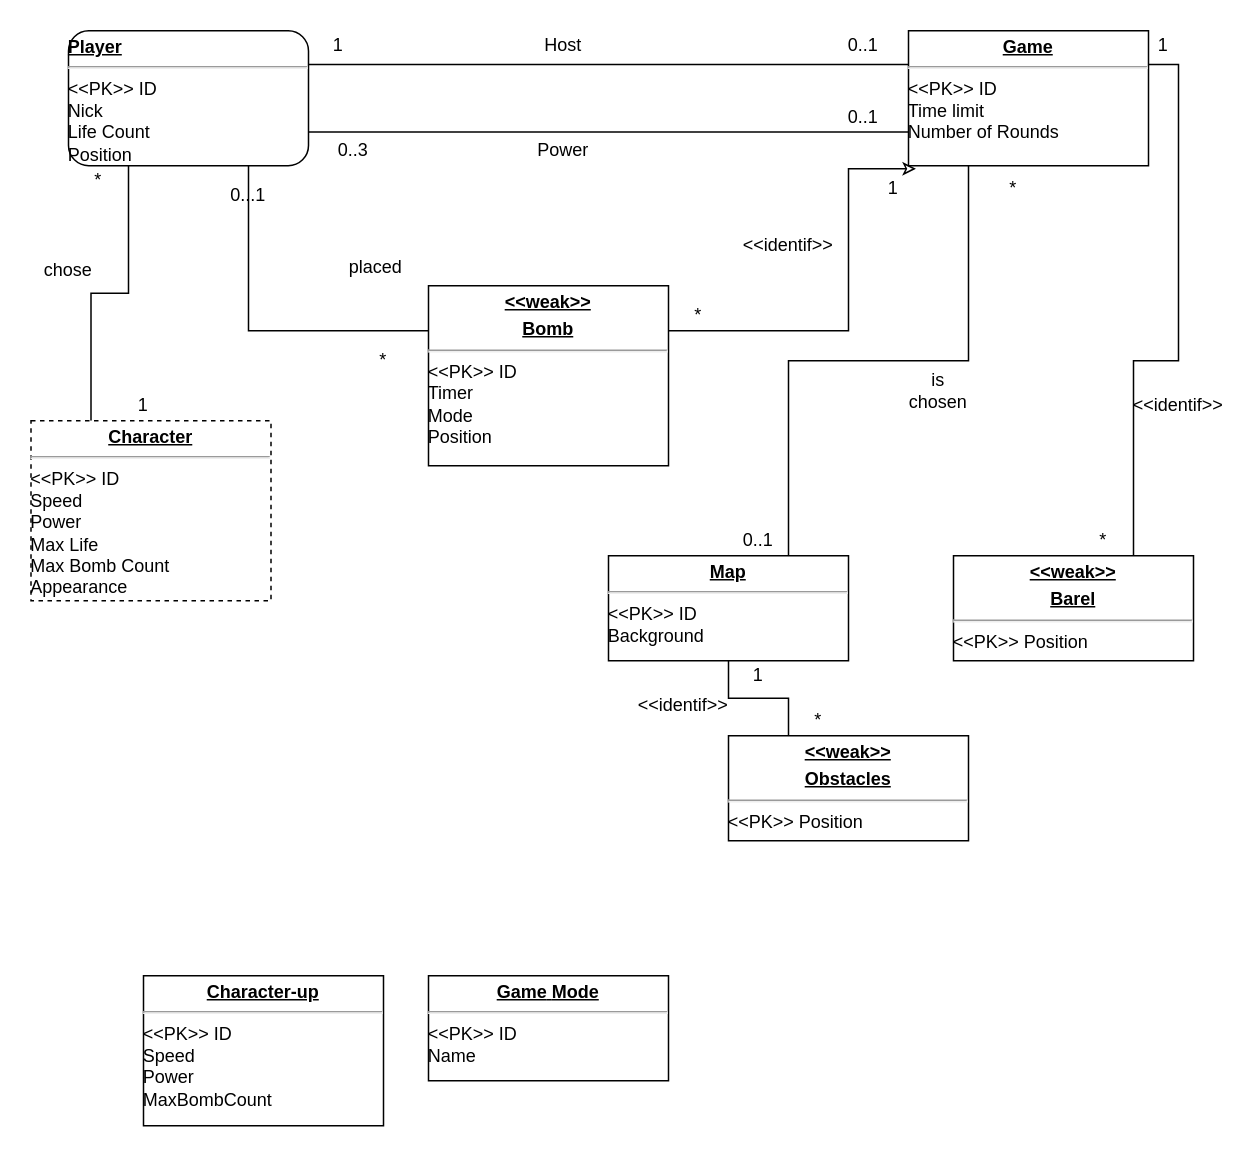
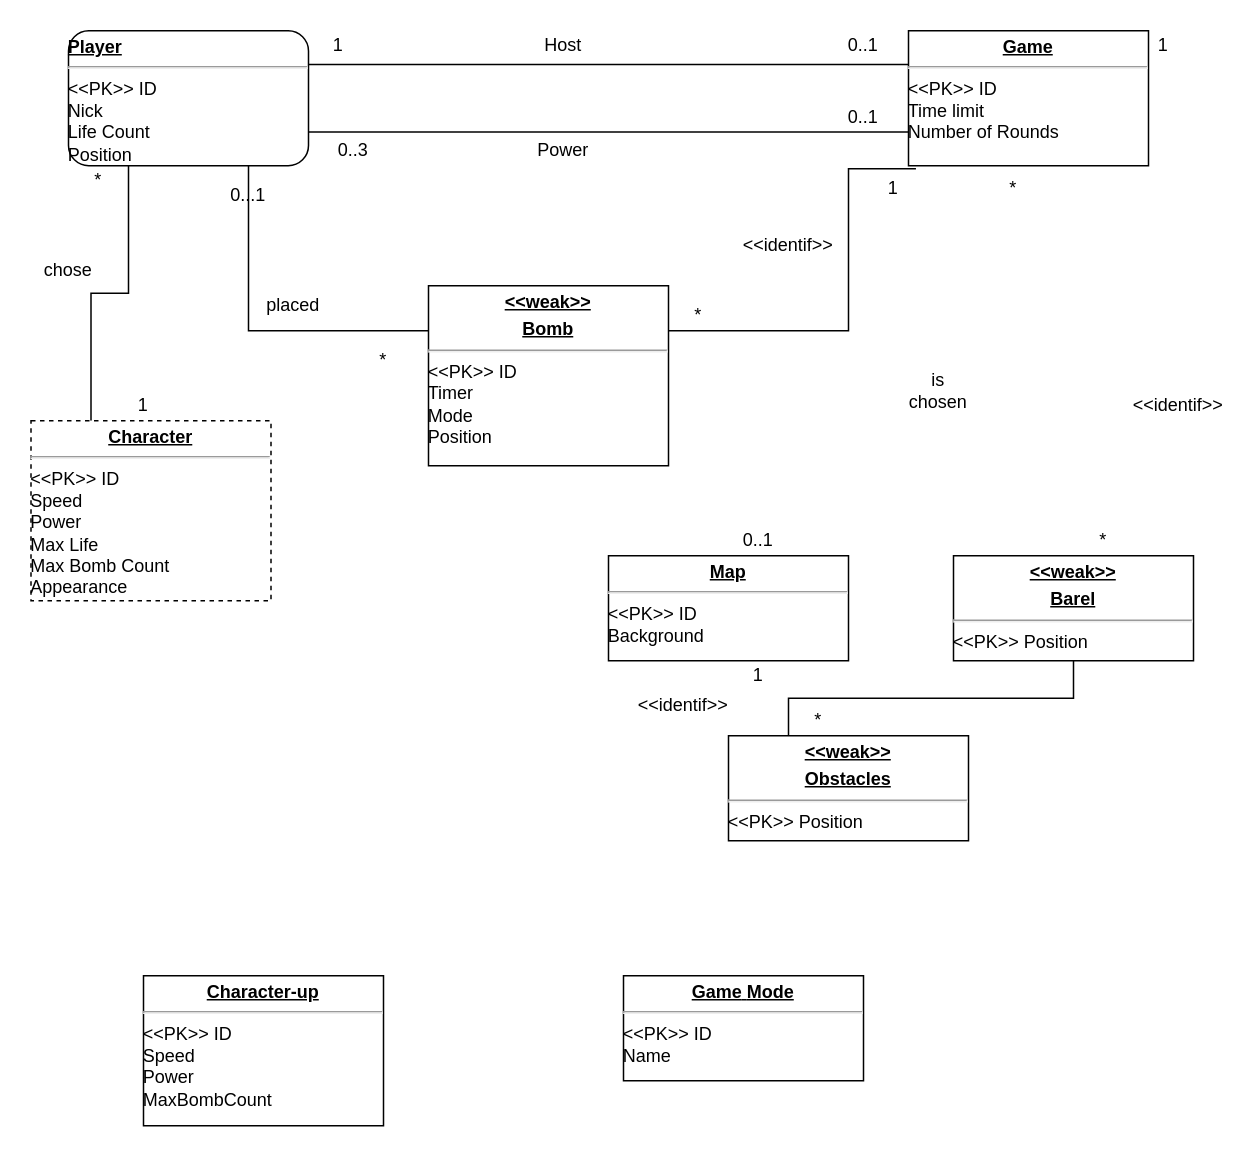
  <mxCell id="0" />
  <mxCell id="1" parent="0" />
  <mxCell id="2" style="edgeStyle=orthogonalEdgeStyle;rounded=0;orthogonalLoop=1;jettySize=auto;html=1;exitX=0.75;exitY=1;exitDx=0;exitDy=0;entryX=0;entryY=0.25;entryDx=0;entryDy=0;endArrow=none;endFill=0;" parent="1" source="3" target="19" edge="1"><mxGeometry relative="1" as="geometry" /></mxCell>
  <mxCell id="3" value="&lt;p style=&quot;margin: 4px 0px 0px ; text-decoration: underline&quot;&gt;&lt;b&gt;Player&lt;/b&gt;&lt;br&gt;&lt;/p&gt;&lt;hr&gt;&lt;div&gt;&amp;lt;&amp;lt;PK&amp;gt;&amp;gt; ID&lt;/div&gt;&lt;div&gt;Nick&lt;br&gt;&lt;/div&gt;&lt;div&gt;Life Count&lt;/div&gt;&lt;div&gt;Position&lt;br&gt;&lt;/div&gt;" style="verticalAlign=top;align=left;overflow=fill;fontSize=12;fontFamily=Helvetica;html=1;rounded=1;" parent="1" vertex="1"><mxGeometry x="45" y="20" width="160" height="90" as="geometry" /></mxCell>
  <mxCell id="4" value="&lt;p style=&quot;margin: 0px ; margin-top: 4px ; text-align: center ; text-decoration: underline&quot;&gt;&lt;b&gt;Game&lt;/b&gt;&lt;br&gt;&lt;/p&gt;&lt;hr&gt;&lt;div&gt;&amp;lt;&amp;lt;PK&amp;gt;&amp;gt; ID&lt;/div&gt;&lt;div&gt;Time limit&lt;/div&gt;&lt;div&gt;Number of Rounds&lt;br&gt;&lt;/div&gt;" style="verticalAlign=top;align=left;overflow=fill;fontSize=12;fontFamily=Helvetica;html=1;" parent="1" vertex="1"><mxGeometry x="605" y="20" width="160" height="90" as="geometry" /></mxCell>
  <mxCell id="5" style="edgeStyle=orthogonalEdgeStyle;rounded=0;orthogonalLoop=1;jettySize=auto;html=1;exitX=1;exitY=0.25;exitDx=0;exitDy=0;entryX=0;entryY=0.25;entryDx=0;entryDy=0;endArrow=none;endFill=0;" parent="1" source="3" target="4" edge="1"><mxGeometry relative="1" as="geometry"><mxPoint x="465" y="185" as="sourcePoint" /></mxGeometry></mxCell>
  <mxCell id="6" style="edgeStyle=orthogonalEdgeStyle;rounded=0;orthogonalLoop=1;jettySize=auto;html=1;exitX=1;exitY=0.75;exitDx=0;exitDy=0;entryX=0;entryY=0.75;entryDx=0;entryDy=0;endArrow=none;endFill=0;" parent="1" source="3" target="4" edge="1"><mxGeometry relative="1" as="geometry"><mxPoint x="465" y="235" as="sourcePoint" /><Array as="points"><mxPoint x="395" y="88" /><mxPoint x="395" y="88" /></Array></mxGeometry></mxCell>
  <mxCell id="7" value="Host" style="text;html=1;strokeColor=none;fillColor=none;align=center;verticalAlign=middle;whiteSpace=wrap;rounded=0;" parent="1" vertex="1"><mxGeometry x="355" y="20" width="40" height="20" as="geometry" /></mxCell>
  <mxCell id="8" value="Power" style="text;html=1;strokeColor=none;fillColor=none;align=center;verticalAlign=middle;whiteSpace=wrap;rounded=0;" parent="1" vertex="1"><mxGeometry x="355" y="90" width="40" height="20" as="geometry" /></mxCell>
  <mxCell id="9" value="1" style="text;html=1;strokeColor=none;fillColor=none;align=center;verticalAlign=middle;whiteSpace=wrap;rounded=0;" parent="1" vertex="1"><mxGeometry x="205" y="20" width="40" height="20" as="geometry" /></mxCell>
  <mxCell id="10" value="0..3" style="text;html=1;strokeColor=none;fillColor=none;align=center;verticalAlign=middle;whiteSpace=wrap;rounded=0;" parent="1" vertex="1"><mxGeometry x="215" y="90" width="40" height="20" as="geometry" /></mxCell>
  <mxCell id="11" value="&lt;div&gt;0..1&lt;/div&gt;" style="text;html=1;strokeColor=none;fillColor=none;align=center;verticalAlign=middle;whiteSpace=wrap;rounded=0;" parent="1" vertex="1"><mxGeometry x="555" y="20" width="40" height="20" as="geometry" /></mxCell>
  <mxCell id="12" value="0..1" style="text;html=1;strokeColor=none;fillColor=none;align=center;verticalAlign=middle;whiteSpace=wrap;rounded=0;" parent="1" vertex="1"><mxGeometry x="555" y="67.5" width="40" height="20" as="geometry" /></mxCell>
- <mxCell id="13" value="&lt;p style=&quot;margin: 0px ; margin-top: 4px ; text-align: center ; text-decoration: underline&quot;&gt;&lt;b&gt;Game&lt;/b&gt; &lt;b&gt;Mode&lt;/b&gt;&lt;br&gt;&lt;/p&gt;&lt;hr&gt;&lt;div&gt;&amp;lt;&amp;lt;PK&amp;gt;&amp;gt; ID&lt;/div&gt;&lt;div&gt;Name&lt;br&gt;&lt;/div&gt;" style="verticalAlign=top;align=left;overflow=fill;fontSize=12;fontFamily=Helvetica;html=1;" parent="1" vertex="1"><mxGeometry x="285" y="650" width="160" height="70" as="geometry" /></mxCell>
- <mxCell id="14" style="edgeStyle=orthogonalEdgeStyle;rounded=0;orthogonalLoop=1;jettySize=auto;html=1;exitX=0.75;exitY=0;exitDx=0;exitDy=0;entryX=1;entryY=0.25;entryDx=0;entryDy=0;endArrow=none;endFill=0;" parent="1" source="34" target="4" edge="1"><mxGeometry relative="1" as="geometry"><mxPoint x="785" y="200" as="sourcePoint" /></mxGeometry></mxCell>
+ <mxCell id="13" value="&lt;p style=&quot;margin: 0px ; margin-top: 4px ; text-align: center ; text-decoration: underline&quot;&gt;&lt;b&gt;Game&lt;/b&gt; &lt;b&gt;Mode&lt;/b&gt;&lt;br&gt;&lt;/p&gt;&lt;hr&gt;&lt;div&gt;&amp;lt;&amp;lt;PK&amp;gt;&amp;gt; ID&lt;/div&gt;&lt;div&gt;Name&lt;br&gt;&lt;/div&gt;" style="verticalAlign=top;align=left;overflow=fill;fontSize=12;fontFamily=Helvetica;html=1;" parent="1" vertex="1"><mxGeometry x="415" y="650" width="160" height="70" as="geometry" /></mxCell>
  <mxCell id="15" value="&amp;lt;&amp;lt;identif&amp;gt;&amp;gt;" style="text;html=1;strokeColor=none;fillColor=none;align=center;verticalAlign=middle;whiteSpace=wrap;rounded=0;" parent="1" vertex="1"><mxGeometry x="765" y="260" width="40" height="20" as="geometry" /></mxCell>
  <mxCell id="16" value="1" style="text;html=1;strokeColor=none;fillColor=none;align=center;verticalAlign=middle;whiteSpace=wrap;rounded=0;" parent="1" vertex="1"><mxGeometry x="755" y="20" width="40" height="20" as="geometry" /></mxCell>
  <mxCell id="17" value="*" style="text;html=1;strokeColor=none;fillColor=none;align=center;verticalAlign=middle;whiteSpace=wrap;rounded=0;" parent="1" vertex="1"><mxGeometry x="715" y="350" width="40" height="20" as="geometry" /></mxCell>
- <mxCell id="18" style="edgeStyle=orthogonalEdgeStyle;rounded=0;orthogonalLoop=1;jettySize=auto;html=1;exitX=1;exitY=0.25;exitDx=0;exitDy=0;entryX=0.031;entryY=1.022;entryDx=0;entryDy=0;entryPerimeter=0;endArrow=classic;endFill=0;" parent="1" source="19" target="4" edge="1"><mxGeometry relative="1" as="geometry"><Array as="points"><mxPoint x="565" y="220" /><mxPoint x="565" y="112" /></Array></mxGeometry></mxCell>
+ <mxCell id="18" style="edgeStyle=orthogonalEdgeStyle;rounded=0;orthogonalLoop=1;jettySize=auto;html=1;exitX=1;exitY=0.25;exitDx=0;exitDy=0;entryX=0.031;entryY=1.022;entryDx=0;entryDy=0;entryPerimeter=0;endArrow=none;endFill=0;" parent="1" source="19" target="4" edge="1"><mxGeometry relative="1" as="geometry"><Array as="points"><mxPoint x="565" y="220" /><mxPoint x="565" y="112" /></Array></mxGeometry></mxCell>
  <mxCell id="19" value="&lt;p style=&quot;margin: 0px ; margin-top: 4px ; text-align: center ; text-decoration: underline&quot;&gt;&lt;b&gt;&amp;lt;&amp;lt;weak&amp;gt;&amp;gt;&lt;/b&gt;&lt;/p&gt;&lt;p style=&quot;margin: 0px ; margin-top: 4px ; text-align: center ; text-decoration: underline&quot;&gt;&lt;b&gt;Bomb&lt;/b&gt;&lt;/p&gt;&lt;hr&gt;&lt;div&gt;&amp;lt;&amp;lt;PK&amp;gt;&amp;gt; ID&lt;/div&gt;&lt;div&gt;Timer&lt;/div&gt;&lt;div&gt;Mode&lt;/div&gt;&lt;div&gt;Position&lt;br&gt;&lt;/div&gt;" style="verticalAlign=top;align=left;overflow=fill;fontSize=12;fontFamily=Helvetica;html=1;" parent="1" vertex="1"><mxGeometry x="285" y="190" width="160" height="120" as="geometry" /></mxCell>
  <mxCell id="20" value="1" style="text;html=1;strokeColor=none;fillColor=none;align=center;verticalAlign=middle;whiteSpace=wrap;rounded=0;" parent="1" vertex="1"><mxGeometry x="575" y="115" width="40" height="20" as="geometry" /></mxCell>
  <mxCell id="21" value="*" style="text;html=1;strokeColor=none;fillColor=none;align=center;verticalAlign=middle;whiteSpace=wrap;rounded=0;" parent="1" vertex="1"><mxGeometry x="445" y="200" width="40" height="20" as="geometry" /></mxCell>
  <mxCell id="22" value="&amp;lt;&amp;lt;identif&amp;gt;&amp;gt;" style="text;html=1;strokeColor=none;fillColor=none;align=center;verticalAlign=middle;whiteSpace=wrap;rounded=0;" parent="1" vertex="1"><mxGeometry x="505" y="152.5" width="40" height="20" as="geometry" /></mxCell>
- <mxCell id="23" value="placed" style="text;html=1;strokeColor=none;fillColor=none;align=center;verticalAlign=middle;whiteSpace=wrap;rounded=0;" parent="1" vertex="1"><mxGeometry x="230" y="168" width="40" height="20" as="geometry" /></mxCell>
+ <mxCell id="23" value="placed" style="text;html=1;strokeColor=none;fillColor=none;align=center;verticalAlign=middle;whiteSpace=wrap;rounded=0;" parent="1" vertex="1"><mxGeometry x="175" y="193" width="40" height="20" as="geometry" /></mxCell>
  <mxCell id="24" value="*" style="text;html=1;strokeColor=none;fillColor=none;align=center;verticalAlign=middle;whiteSpace=wrap;rounded=0;" parent="1" vertex="1"><mxGeometry x="235" y="230" width="40" height="20" as="geometry" /></mxCell>
  <mxCell id="25" value="0...1" style="text;html=1;strokeColor=none;fillColor=none;align=center;verticalAlign=middle;whiteSpace=wrap;rounded=0;" parent="1" vertex="1"><mxGeometry x="145" y="120" width="40" height="20" as="geometry" /></mxCell>
  <mxCell id="26" style="edgeStyle=orthogonalEdgeStyle;rounded=0;orthogonalLoop=1;jettySize=auto;html=1;exitX=0.25;exitY=0;exitDx=0;exitDy=0;entryX=0.25;entryY=1;entryDx=0;entryDy=0;endArrow=none;endFill=0;" parent="1" source="27" target="3" edge="1"><mxGeometry relative="1" as="geometry" /></mxCell>
  <mxCell id="27" value="&lt;p style=&quot;margin: 0px ; margin-top: 4px ; text-align: center ; text-decoration: underline&quot;&gt;&lt;b&gt;Character&lt;/b&gt;&lt;br&gt;&lt;/p&gt;&lt;hr&gt;&lt;div&gt;&amp;lt;&amp;lt;PK&amp;gt;&amp;gt; ID&lt;/div&gt;&lt;div&gt;Speed&lt;/div&gt;&lt;div&gt;Power&lt;/div&gt;&lt;div&gt;Max Life&lt;/div&gt;&lt;div&gt;Max Bomb Count&lt;/div&gt;&lt;div&gt;Appearance&lt;br&gt;&lt;/div&gt;" style="verticalAlign=top;align=left;overflow=fill;fontSize=12;fontFamily=Helvetica;html=1;dashed=1;" parent="1" vertex="1"><mxGeometry x="20" y="280" width="160" height="120" as="geometry" /></mxCell>
  <mxCell id="28" value="*" style="text;html=1;strokeColor=none;fillColor=none;align=center;verticalAlign=middle;whiteSpace=wrap;rounded=0;" parent="1" vertex="1"><mxGeometry x="45" y="110" width="40" height="20" as="geometry" /></mxCell>
  <mxCell id="29" value="1" style="text;html=1;strokeColor=none;fillColor=none;align=center;verticalAlign=middle;whiteSpace=wrap;rounded=0;" parent="1" vertex="1"><mxGeometry x="75" y="260" width="40" height="20" as="geometry" /></mxCell>
  <mxCell id="30" value="chose" style="text;html=1;strokeColor=none;fillColor=none;align=center;verticalAlign=middle;whiteSpace=wrap;rounded=0;" parent="1" vertex="1"><mxGeometry x="25" y="170" width="40" height="20" as="geometry" /></mxCell>
  <mxCell id="31" value="&lt;p style=&quot;margin: 0px ; margin-top: 4px ; text-align: center ; text-decoration: underline&quot;&gt;&lt;b&gt;Character-up&lt;/b&gt;&lt;br&gt;&lt;/p&gt;&lt;hr&gt;&lt;div&gt;&amp;lt;&amp;lt;PK&amp;gt;&amp;gt; ID&lt;/div&gt;&lt;div&gt;Speed&lt;/div&gt;&lt;div&gt;Power&lt;/div&gt;&lt;div&gt;MaxBombCount&lt;br&gt;&lt;/div&gt;" style="verticalAlign=top;align=left;overflow=fill;fontSize=12;fontFamily=Helvetica;html=1;" parent="1" vertex="1"><mxGeometry x="95" y="650" width="160" height="100" as="geometry" /></mxCell>
- <mxCell id="32" style="edgeStyle=orthogonalEdgeStyle;rounded=0;orthogonalLoop=1;jettySize=auto;html=1;exitX=0.75;exitY=0;exitDx=0;exitDy=0;entryX=0.25;entryY=1;entryDx=0;entryDy=0;endArrow=none;endFill=0;" parent="1" source="33" target="4" edge="1"><mxGeometry relative="1" as="geometry"><mxPoint x="665" y="235" as="targetPoint" /></mxGeometry></mxCell>
  <mxCell id="33" value="&lt;p style=&quot;margin: 0px ; margin-top: 4px ; text-align: center ; text-decoration: underline&quot;&gt;&lt;b&gt;Map&lt;/b&gt;&lt;br&gt;&lt;/p&gt;&lt;hr&gt;&lt;div&gt;&amp;lt;&amp;lt;PK&amp;gt;&amp;gt; ID&lt;/div&gt;&lt;div&gt;Background&lt;/div&gt;" style="verticalAlign=top;align=left;overflow=fill;fontSize=12;fontFamily=Helvetica;html=1;" parent="1" vertex="1"><mxGeometry x="405" y="370" width="160" height="70" as="geometry" /></mxCell>
  <mxCell id="34" value="&lt;p style=&quot;margin: 0px ; margin-top: 4px ; text-align: center ; text-decoration: underline&quot;&gt;&lt;b&gt;&amp;lt;&amp;lt;weak&amp;gt;&amp;gt;&lt;/b&gt;&lt;/p&gt;&lt;p style=&quot;margin: 0px ; margin-top: 4px ; text-align: center ; text-decoration: underline&quot;&gt;&lt;b&gt;Barel&lt;/b&gt;&lt;br&gt;&lt;/p&gt;&lt;hr&gt;&lt;div&gt;&amp;lt;&amp;lt;PK&amp;gt;&amp;gt; Position&lt;br&gt;&lt;/div&gt;" style="verticalAlign=top;align=left;overflow=fill;fontSize=12;fontFamily=Helvetica;html=1;" parent="1" vertex="1"><mxGeometry x="635" y="370" width="160" height="70" as="geometry" /></mxCell>
  <mxCell id="35" value="0..1" style="text;html=1;strokeColor=none;fillColor=none;align=center;verticalAlign=middle;whiteSpace=wrap;rounded=0;" parent="1" vertex="1"><mxGeometry x="485" y="350" width="40" height="20" as="geometry" /></mxCell>
  <mxCell id="36" value="is chosen" style="text;html=1;strokeColor=none;fillColor=none;align=center;verticalAlign=middle;whiteSpace=wrap;rounded=0;" parent="1" vertex="1"><mxGeometry x="605" y="250" width="40" height="20" as="geometry" /></mxCell>
  <mxCell id="37" value="*" style="text;html=1;strokeColor=none;fillColor=none;align=center;verticalAlign=middle;whiteSpace=wrap;rounded=0;" parent="1" vertex="1"><mxGeometry x="655" y="115" width="40" height="20" as="geometry" /></mxCell>
- <mxCell id="38" style="edgeStyle=orthogonalEdgeStyle;rounded=0;orthogonalLoop=1;jettySize=auto;html=1;exitX=0.25;exitY=0;exitDx=0;exitDy=0;entryX=0.5;entryY=1;entryDx=0;entryDy=0;endArrow=none;endFill=0;" parent="1" source="39" target="33" edge="1"><mxGeometry relative="1" as="geometry" /></mxCell>
+ <mxCell id="38" style="edgeStyle=orthogonalEdgeStyle;rounded=0;orthogonalLoop=1;jettySize=auto;html=1;exitX=0.25;exitY=0;exitDx=0;exitDy=0;endArrow=none;endFill=0;" parent="1" source="39" target="34" edge="1"><mxGeometry relative="1" as="geometry" /></mxCell>
  <mxCell id="39" value="&lt;p style=&quot;margin: 0px ; margin-top: 4px ; text-align: center ; text-decoration: underline&quot;&gt;&lt;b&gt;&amp;lt;&amp;lt;weak&amp;gt;&amp;gt;&lt;/b&gt;&lt;/p&gt;&lt;p style=&quot;margin: 0px ; margin-top: 4px ; text-align: center ; text-decoration: underline&quot;&gt;&lt;b&gt;Obstacles&lt;/b&gt;&lt;br&gt;&lt;/p&gt;&lt;hr&gt;&lt;div&gt;&amp;lt;&amp;lt;PK&amp;gt;&amp;gt; Position&lt;br&gt;&lt;/div&gt;" style="verticalAlign=top;align=left;overflow=fill;fontSize=12;fontFamily=Helvetica;html=1;" parent="1" vertex="1"><mxGeometry x="485" y="490" width="160" height="70" as="geometry" /></mxCell>
  <mxCell id="40" value="&lt;div&gt;&amp;lt;&amp;lt;identif&amp;gt;&amp;gt;&lt;/div&gt;" style="text;html=1;strokeColor=none;fillColor=none;align=center;verticalAlign=middle;whiteSpace=wrap;rounded=0;" parent="1" vertex="1"><mxGeometry x="435" y="460" width="40" height="20" as="geometry" /></mxCell>
  <mxCell id="41" value="1" style="text;html=1;strokeColor=none;fillColor=none;align=center;verticalAlign=middle;whiteSpace=wrap;rounded=0;" parent="1" vertex="1"><mxGeometry x="485" y="440" width="40" height="20" as="geometry" /></mxCell>
  <mxCell id="42" value="*" style="text;html=1;strokeColor=none;fillColor=none;align=center;verticalAlign=middle;whiteSpace=wrap;rounded=0;" parent="1" vertex="1"><mxGeometry x="525" y="470" width="40" height="20" as="geometry" /></mxCell>
